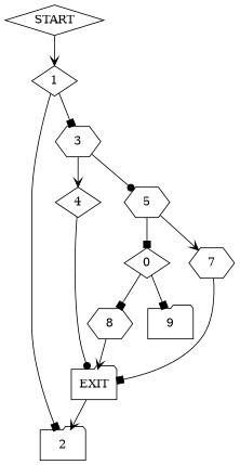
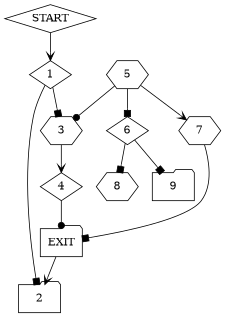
  digraph {
    node [shape=diamond]
    edge [arrowhead=box]
    n1 [label=START]
    1
    2 [shape=folder]
    3 [shape=hexagon]
    n5 [label=EXIT shape=folder]
    4
    5 [shape=hexagon]
-   6 [label=0]
+   6
    7 [shape=hexagon]
    8 [shape=hexagon]
    9 [shape=folder]
    n1 -> 1 [arrowhead=vee]
    1 -> 2
    1 -> 3
    3 -> 4 [arrowhead=vee]
-   3 -> 5 [arrowhead=dot]
+   5 -> 3 [arrowhead=dot]
    n5 -> 2 [arrowhead=vee]
    4 -> n5 [arrowhead=dot]
    5 -> 6
    5 -> 7 [arrowhead=vee]
    6 -> 8
    6 -> 9
    7 -> n5
-   8 -> n5 [arrowhead=vee]
  }
